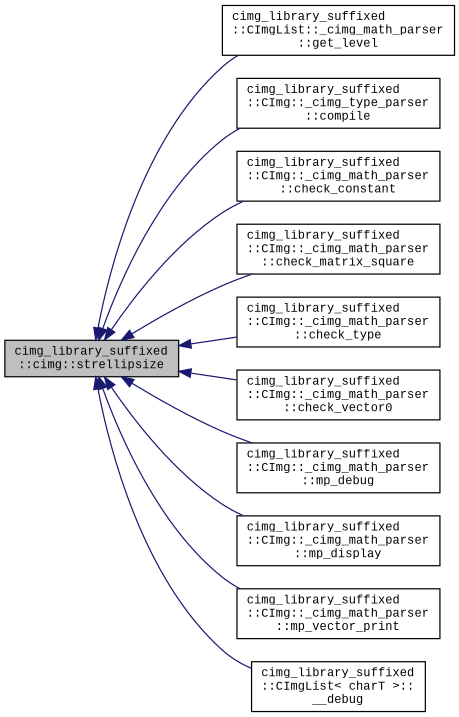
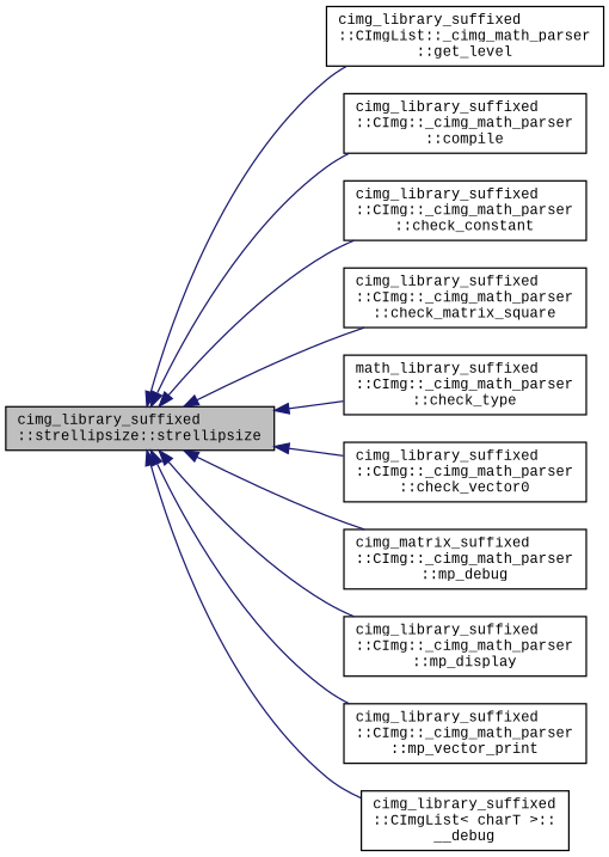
  digraph {
    fontname="Liberation Mono"
    rankdir=LR
    node [color=black fillcolor=white fontname="Liberation Mono" fontsize=10 shape=record style=filled]
    edge [color=midnightblue dir=back fontname="Liberation Mono" fontsize=10 labelfontname=Helvetica labelfontsize=10 style=solid]
-   n1 [fillcolor=grey75 fontcolor=black height=0.2 label="cimg_library_suffixed\l::cimg::strellipsize" width=0.4]
+   n1 [fillcolor=grey75 fontcolor=black height=0.2 label="cimg_library_suffixed\l::strellipsize::strellipsize" width=0.4]
    n2 [height=0.2 label="cimg_library_suffixed\l::CImgList::_cimg_math_parser\l::get_level" width=0.4]
-   n3 [height=0.2 label="cimg_library_suffixed\l::CImg::_cimg_type_parser\l::compile" width=0.4]
+   n3 [height=0.2 label="cimg_library_suffixed\l::CImg::_cimg_math_parser\l::compile" width=0.4]
    n4 [height=0.2 label="cimg_library_suffixed\l::CImg::_cimg_math_parser\l::check_constant" width=0.4]
    n5 [height=0.2 label="cimg_library_suffixed\l::CImg::_cimg_math_parser\l::check_matrix_square" width=0.4]
-   n6 [height=0.2 label="cimg_library_suffixed\l::CImg::_cimg_math_parser\l::check_type" width=0.4]
+   n6 [height=0.2 label="math_library_suffixed\l::CImg::_cimg_math_parser\l::check_type" width=0.4]
    n7 [height=0.2 label="cimg_library_suffixed\l::CImg::_cimg_math_parser\l::check_vector0" width=0.4]
-   n8 [height=0.2 label="cimg_library_suffixed\l::CImg::_cimg_math_parser\l::mp_debug" width=0.4]
+   n8 [height=0.2 label="cimg_matrix_suffixed\l::CImg::_cimg_math_parser\l::mp_debug" width=0.4]
    n9 [height=0.2 label="cimg_library_suffixed\l::CImg::_cimg_math_parser\l::mp_display" width=0.4]
    n10 [height=0.2 label="cimg_library_suffixed\l::CImg::_cimg_math_parser\l::mp_vector_print" width=0.4]
    n11 [height=0.2 label="cimg_library_suffixed\l::CImgList\< charT \>::\l__debug" width=0.4]
    n1 -> n2
    n1 -> n3
    n1 -> n4
    n1 -> n5
    n1 -> n6
    n1 -> n7
    n1 -> n8
    n1 -> n9
    n1 -> n10
    n1 -> n11
  }
